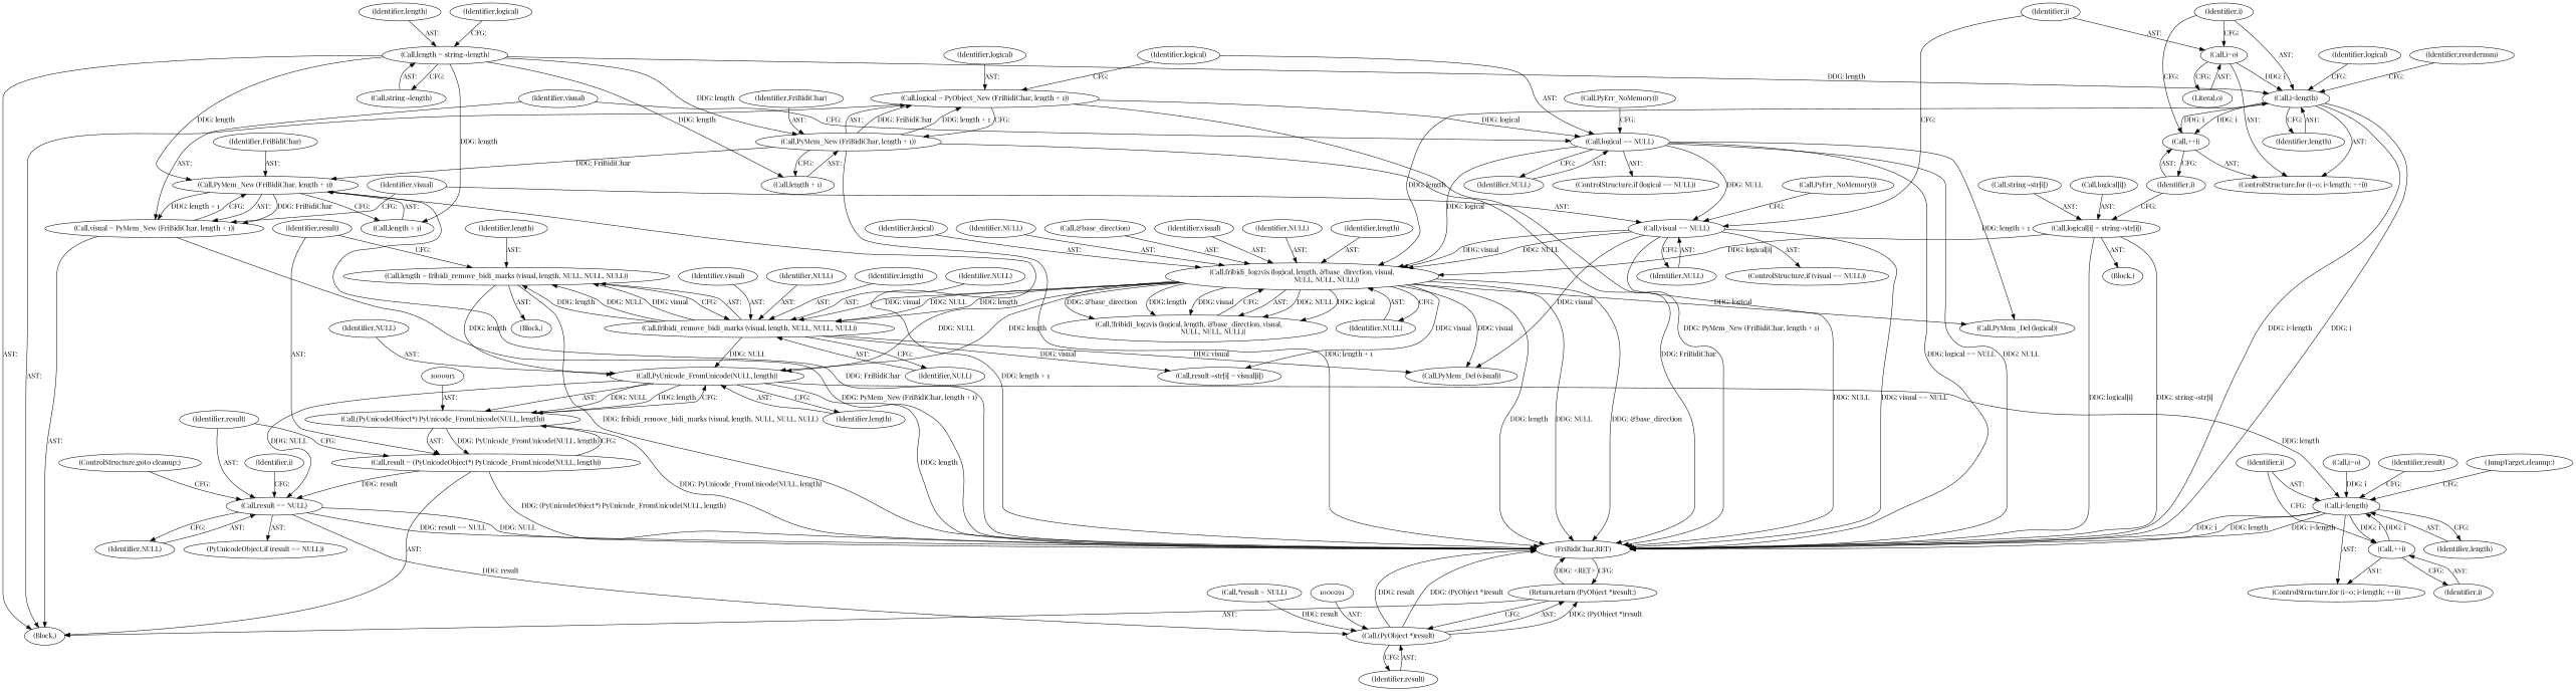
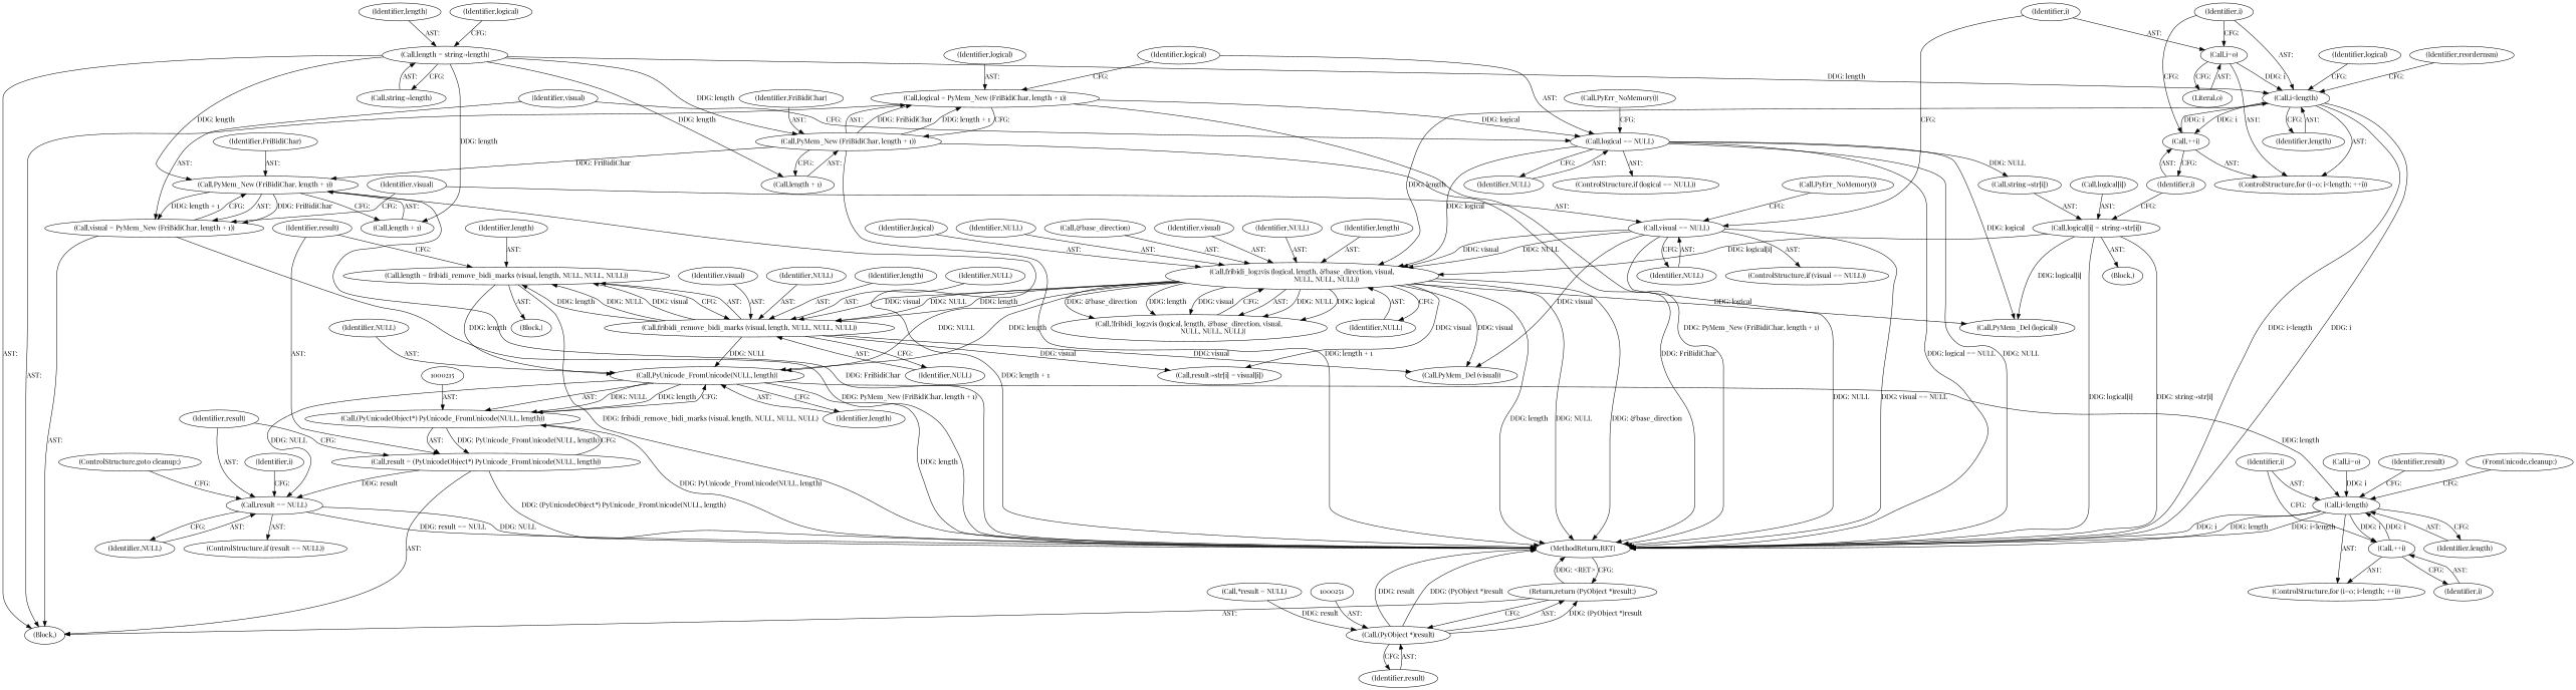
  digraph {
    fontname="Playfair Display"
    node [fontname="Playfair Display"]
    edge [fontname="Playfair Display"]
    n1 [label="(Call,length = fribidi_remove_bidi_marks (visual, length, NULL, NULL, NULL))"]
    n2 [label="(Call,fribidi_remove_bidi_marks (visual, length, NULL, NULL, NULL))"]
    n3 [label="(Call,PyUnicode_FromUnicode(NULL, length))"]
-   n4 [label="(FriBidiChar,RET)"]
+   n4 [label="(MethodReturn,RET)"]
    n5 [label="(Block,)"]
    n6 [label="(Call,result->str[i] = visual[i])"]
    n7 [label="(Identifier,NULL)"]
    n8 [label="(Call,PyMem_Del (visual))"]
    n9 [label="(Call,(PyUnicodeObject*) PyUnicode_FromUnicode(NULL, length))"]
    n10 [label="(Call,result == NULL)"]
    n11 [label="(Call,i<length)"]
    n12 [label="(Identifier,length)"]
    n13 [label="(Return,return (PyObject *)result;)"]
    n14 [label="(Call,fribidi_log2vis (logical, length, &base_direction, visual,\n                          NULL, NULL, NULL))"]
    n15 [label="(Call,!fribidi_log2vis (logical, length, &base_direction, visual,\n                          NULL, NULL, NULL))"]
    n16 [label="(Identifier,NULL)"]
    n17 [label="(Call,PyMem_Del (logical))"]
    n18 [label="(Call,logical == NULL)"]
    n19 [label="(Call,visual == NULL)"]
    n20 [label="(ControlStructure,if (logical == NULL))"]
    n21 [label="(Identifier,NULL)"]
    n22 [label="(Identifier,NULL)"]
    n23 [label="(ControlStructure,if (visual == NULL))"]
-   n24 [label="(Call,logical = PyObject_New (FriBidiChar, length + 1))"]
+   n24 [label="(Call,logical = PyMem_New (FriBidiChar, length + 1))"]
    n25 [label="(Call,PyMem_New (FriBidiChar, length + 1))"]
    n26 [label="(Block,)"]
    n27 [label="(Call,PyMem_New (FriBidiChar, length + 1))"]
    n28 [label="(Call,length + 1)"]
    n29 [label="(Call,length + 1)"]
    n30 [label="(Call,visual = PyMem_New (FriBidiChar, length + 1))"]
    n31 [label="(Call,length = string->length)"]
    n32 [label="(Call,i<length)"]
    n33 [label="(Call,string->length)"]
    n34 [label="(Call,++i)"]
    n35 [label="(ControlStructure,for (i=0; i<length; ++i))"]
    n36 [label="(Identifier,length)"]
    n37 [label="(Call,logical[i] = string->str[i])"]
    n38 [label="(Block,)"]
    n39 [label="(Call,string->str[i])"]
    n40 [label="(Identifier,i)"]
    n41 [label="(Call,i=0)"]
    n42 [label="(Literal,0)"]
    n43 [label="(Call,result = (PyUnicodeObject*) PyUnicode_FromUnicode(NULL, length))"]
    n44 [label="(Call,(PyObject *)result)"]
    n45 [label="(Identifier,NULL)"]
-   n46 [label="(PyUnicodeObject,if (result == NULL))"]
+   n46 [label="(ControlStructure,if (result == NULL))"]
    n47 [label="(Call,++i)"]
    n48 [label="(Identifier,length)"]
    n49 [label="(ControlStructure,for (i=0; i<length; ++i))"]
    n50 [label="(Identifier,result)"]
    n51 [label="(Identifier,i)"]
    n52 [label="(Identifier,length)"]
    n53 [label="(Identifier,visual)"]
    n54 [label="(Identifier,i)"]
    n55 [label="(Identifier,logical)"]
    n56 [label="(Identifier,logical)"]
    n57 [label="(Call,logical[i])"]
    n58 [label="(Identifier,FriBidiChar)"]
    n59 [label="(Identifier,logical)"]
    n60 [label="(Call,PyErr_NoMemory())"]
    n61 [label="(Identifier,FriBidiChar)"]
    n62 [label="(Identifier,logical)"]
    n63 [label="(Identifier,length)"]
    n64 [label="(Call,i=0)"]
    n65 [label="(Identifier,length)"]
    n66 [label="(Identifier,i)"]
    n67 [label="(Identifier,visual)"]
    n68 [label="(Identifier,result)"]
    n69 [label="(ControlStructure,goto cleanup;)"]
    n70 [label="(Identifier,NULL)"]
    n71 [label="(Identifier,NULL)"]
    n72 [label="(Identifier,i)"]
    n73 [label="(Identifier,reordernsm)"]
-   n74 [label="(JumpTarget,cleanup:)"]
+   n74 [label="(FromUnicode,cleanup:)"]
    n75 [label="(Identifier,visual)"]
    n76 [label="(Identifier,result)"]
    n77 [label="(Identifier,i)"]
    n78 [label="(Call,*result = NULL)"]
    n79 [label="(Identifier,NULL)"]
    n80 [label="(Call,&base_direction)"]
    n81 [label="(Identifier,length)"]
    n82 [label="(Identifier,visual)"]
    n83 [label="(Identifier,NULL)"]
    n84 [label="(Identifier,logical)"]
    n85 [label="(Identifier,NULL)"]
    n86 [label="(Identifier,result)"]
    n87 [label="(Call,PyErr_NoMemory())"]
-   1000215 [label=1000915]
-   1000251 [label=1000291]
+   1000215
+   1000251
    n1 -> n2 [label="CFG: "]
    n1 -> n3 [label="DDG: length"]
    n1 -> n4 [label="DDG: fribidi_remove_bidi_marks (visual, length, NULL, NULL, NULL)"]
    n1 -> n5 [label="AST: "]
    n2 -> n1 [label="AST: "]
    n2 -> n1 [label="DDG: length"]
    n2 -> n1 [label="DDG: NULL"]
    n2 -> n1 [label="DDG: visual"]
    n2 -> n3 [label="DDG: NULL"]
    n2 -> n6 [label="DDG: visual"]
    n2 -> n7 [label="CFG: "]
    n2 -> n8 [label="DDG: visual"]
    n3 -> n4 [label="DDG: length"]
    n3 -> n9 [label="AST: "]
    n3 -> n9 [label="DDG: NULL"]
    n3 -> n9 [label="DDG: length"]
    n3 -> n10 [label="DDG: NULL"]
    n3 -> n11 [label="DDG: length"]
    n3 -> n12 [label="CFG: "]
    n4 -> n13 [label="CFG: "]
    n7 -> n2 [label="AST: "]
    n9 -> n3 [label="CFG: "]
    n9 -> n4 [label="DDG: PyUnicode_FromUnicode(NULL, length)"]
    n9 -> n43 [label="AST: "]
    n9 -> n43 [label="DDG: PyUnicode_FromUnicode(NULL, length)"]
    n10 -> n4 [label="DDG: NULL"]
    n10 -> n4 [label="DDG: result == NULL"]
-   n10 -> n44 [label="DDG: result"]
    n10 -> n45 [label="CFG: "]
    n10 -> n46 [label="AST: "]
    n11 -> n4 [label="DDG: length"]
    n11 -> n4 [label="DDG: i<length"]
    n11 -> n4 [label="DDG: i"]
    n11 -> n47 [label="DDG: i"]
    n11 -> n48 [label="CFG: "]
    n11 -> n49 [label="AST: "]
    n12 -> n3 [label="AST: "]
    n13 -> n4 [label="DDG: <RET>"]
    n13 -> n26 [label="AST: "]
    n13 -> n44 [label="CFG: "]
    n14 -> n2 [label="DDG: visual"]
    n14 -> n2 [label="DDG: length"]
    n14 -> n2 [label="DDG: NULL"]
    n14 -> n3 [label="DDG: NULL"]
    n14 -> n3 [label="DDG: length"]
    n14 -> n4 [label="DDG: NULL"]
    n14 -> n4 [label="DDG: &base_direction"]
    n14 -> n4 [label="DDG: length"]
    n14 -> n6 [label="DDG: visual"]
    n14 -> n8 [label="DDG: visual"]
    n14 -> n15 [label="AST: "]
    n14 -> n15 [label="DDG: NULL"]
    n14 -> n15 [label="DDG: logical"]
    n14 -> n15 [label="DDG: &base_direction"]
    n14 -> n15 [label="DDG: length"]
    n14 -> n15 [label="DDG: visual"]
    n14 -> n16 [label="CFG: "]
    n14 -> n17 [label="DDG: logical"]
    n15 -> n14 [label="CFG: "]
    n16 -> n14 [label="AST: "]
    n18 -> n4 [label="DDG: logical == NULL"]
    n18 -> n4 [label="DDG: NULL"]
    n18 -> n14 [label="DDG: logical"]
-   n18 -> n17 [label="DDG: length + 1"]
-   n18 -> n19 [label="DDG: NULL"]
+   n18 -> n17 [label="DDG: logical"]
+   n18 -> n39 [label="DDG: NULL"]
    n18 -> n20 [label="AST: "]
    n18 -> n21 [label="CFG: "]
    n19 -> n4 [label="DDG: NULL"]
    n19 -> n4 [label="DDG: visual == NULL"]
    n19 -> n8 [label="DDG: visual"]
    n19 -> n14 [label="DDG: visual"]
    n19 -> n14 [label="DDG: NULL"]
    n19 -> n22 [label="CFG: "]
    n19 -> n23 [label="AST: "]
    n21 -> n18 [label="AST: "]
    n22 -> n19 [label="AST: "]
    n24 -> n4 [label="DDG: PyMem_New (FriBidiChar, length + 1)"]
    n24 -> n18 [label="DDG: logical"]
    n24 -> n25 [label="CFG: "]
    n24 -> n26 [label="AST: "]
    n25 -> n4 [label="DDG: FriBidiChar"]
    n25 -> n4 [label="DDG: length + 1"]
    n25 -> n24 [label="AST: "]
    n25 -> n24 [label="DDG: FriBidiChar"]
    n25 -> n24 [label="DDG: length + 1"]
    n25 -> n27 [label="DDG: FriBidiChar"]
    n25 -> n28 [label="CFG: "]
    n27 -> n4 [label="DDG: FriBidiChar"]
    n27 -> n4 [label="DDG: length + 1"]
    n27 -> n29 [label="CFG: "]
    n27 -> n30 [label="AST: "]
    n27 -> n30 [label="DDG: FriBidiChar"]
    n27 -> n30 [label="DDG: length + 1"]
    n28 -> n25 [label="AST: "]
    n29 -> n27 [label="AST: "]
    n30 -> n4 [label="DDG: PyMem_New (FriBidiChar, length + 1)"]
    n30 -> n26 [label="AST: "]
    n30 -> n27 [label="CFG: "]
    n31 -> n25 [label="DDG: length"]
    n31 -> n26 [label="AST: "]
    n31 -> n27 [label="DDG: length"]
    n31 -> n28 [label="DDG: length"]
    n31 -> n29 [label="DDG: length"]
    n31 -> n32 [label="DDG: length"]
    n31 -> n33 [label="CFG: "]
    n32 -> n4 [label="DDG: i<length"]
    n32 -> n4 [label="DDG: i"]
    n32 -> n14 [label="DDG: length"]
    n32 -> n34 [label="DDG: i"]
    n32 -> n35 [label="AST: "]
    n32 -> n36 [label="CFG: "]
    n33 -> n31 [label="AST: "]
    n34 -> n32 [label="DDG: i"]
    n34 -> n35 [label="AST: "]
    n34 -> n40 [label="CFG: "]
    n36 -> n32 [label="AST: "]
    n37 -> n4 [label="DDG: string->str[i]"]
    n37 -> n4 [label="DDG: logical[i]"]
    n37 -> n14 [label="DDG: logical[i]"]
+   n37 -> n17 [label="DDG: logical[i]"]
    n37 -> n38 [label="AST: "]
    n39 -> n37 [label="AST: "]
    n40 -> n34 [label="AST: "]
    n40 -> n37 [label="CFG: "]
    n41 -> n32 [label="DDG: i"]
    n41 -> n35 [label="AST: "]
    n41 -> n42 [label="CFG: "]
    n42 -> n41 [label="AST: "]
    n43 -> n4 [label="DDG: (PyUnicodeObject*) PyUnicode_FromUnicode(NULL, length)"]
    n43 -> n9 [label="CFG: "]
    n43 -> n10 [label="DDG: result"]
    n43 -> n26 [label="AST: "]
    n44 -> n4 [label="DDG: result"]
    n44 -> n4 [label="DDG: (PyObject *)result"]
    n44 -> n13 [label="AST: "]
    n44 -> n13 [label="DDG: (PyObject *)result"]
    n44 -> n50 [label="CFG: "]
    n45 -> n10 [label="AST: "]
    n47 -> n11 [label="DDG: i"]
    n47 -> n49 [label="AST: "]
    n47 -> n51 [label="CFG: "]
    n48 -> n11 [label="AST: "]
    n50 -> n44 [label="AST: "]
    n51 -> n47 [label="AST: "]
    n52 -> n14 [label="AST: "]
    n53 -> n2 [label="AST: "]
    n54 -> n11 [label="AST: "]
    n54 -> n47 [label="CFG: "]
    n55 -> n24 [label="AST: "]
    n56 -> n32 [label="CFG: "]
    n57 -> n37 [label="AST: "]
    n58 -> n25 [label="AST: "]
    n59 -> n31 [label="CFG: "]
    n60 -> n19 [label="CFG: "]
    n61 -> n27 [label="AST: "]
    n62 -> n14 [label="AST: "]
    n63 -> n31 [label="AST: "]
    n64 -> n11 [label="DDG: i"]
    n65 -> n1 [label="AST: "]
    n66 -> n10 [label="CFG: "]
    n67 -> n19 [label="AST: "]
    n67 -> n30 [label="CFG: "]
    n68 -> n11 [label="CFG: "]
    n69 -> n10 [label="CFG: "]
    n70 -> n3 [label="AST: "]
    n71 -> n2 [label="AST: "]
    n72 -> n32 [label="AST: "]
    n72 -> n34 [label="CFG: "]
    n72 -> n41 [label="CFG: "]
    n73 -> n32 [label="CFG: "]
    n74 -> n11 [label="CFG: "]
    n75 -> n18 [label="CFG: "]
    n75 -> n30 [label="AST: "]
    n76 -> n10 [label="AST: "]
    n76 -> n43 [label="CFG: "]
    n77 -> n19 [label="CFG: "]
    n77 -> n41 [label="AST: "]
    n78 -> n44 [label="DDG: result"]
    n79 -> n14 [label="AST: "]
    n80 -> n14 [label="AST: "]
    n81 -> n2 [label="AST: "]
    n82 -> n14 [label="AST: "]
    n83 -> n2 [label="AST: "]
    n84 -> n18 [label="AST: "]
    n84 -> n24 [label="CFG: "]
    n85 -> n14 [label="AST: "]
    n86 -> n1 [label="CFG: "]
    n86 -> n43 [label="AST: "]
    n87 -> n18 [label="CFG: "]
    1000215 -> n9 [label="AST: "]
    1000251 -> n44 [label="AST: "]
  }
